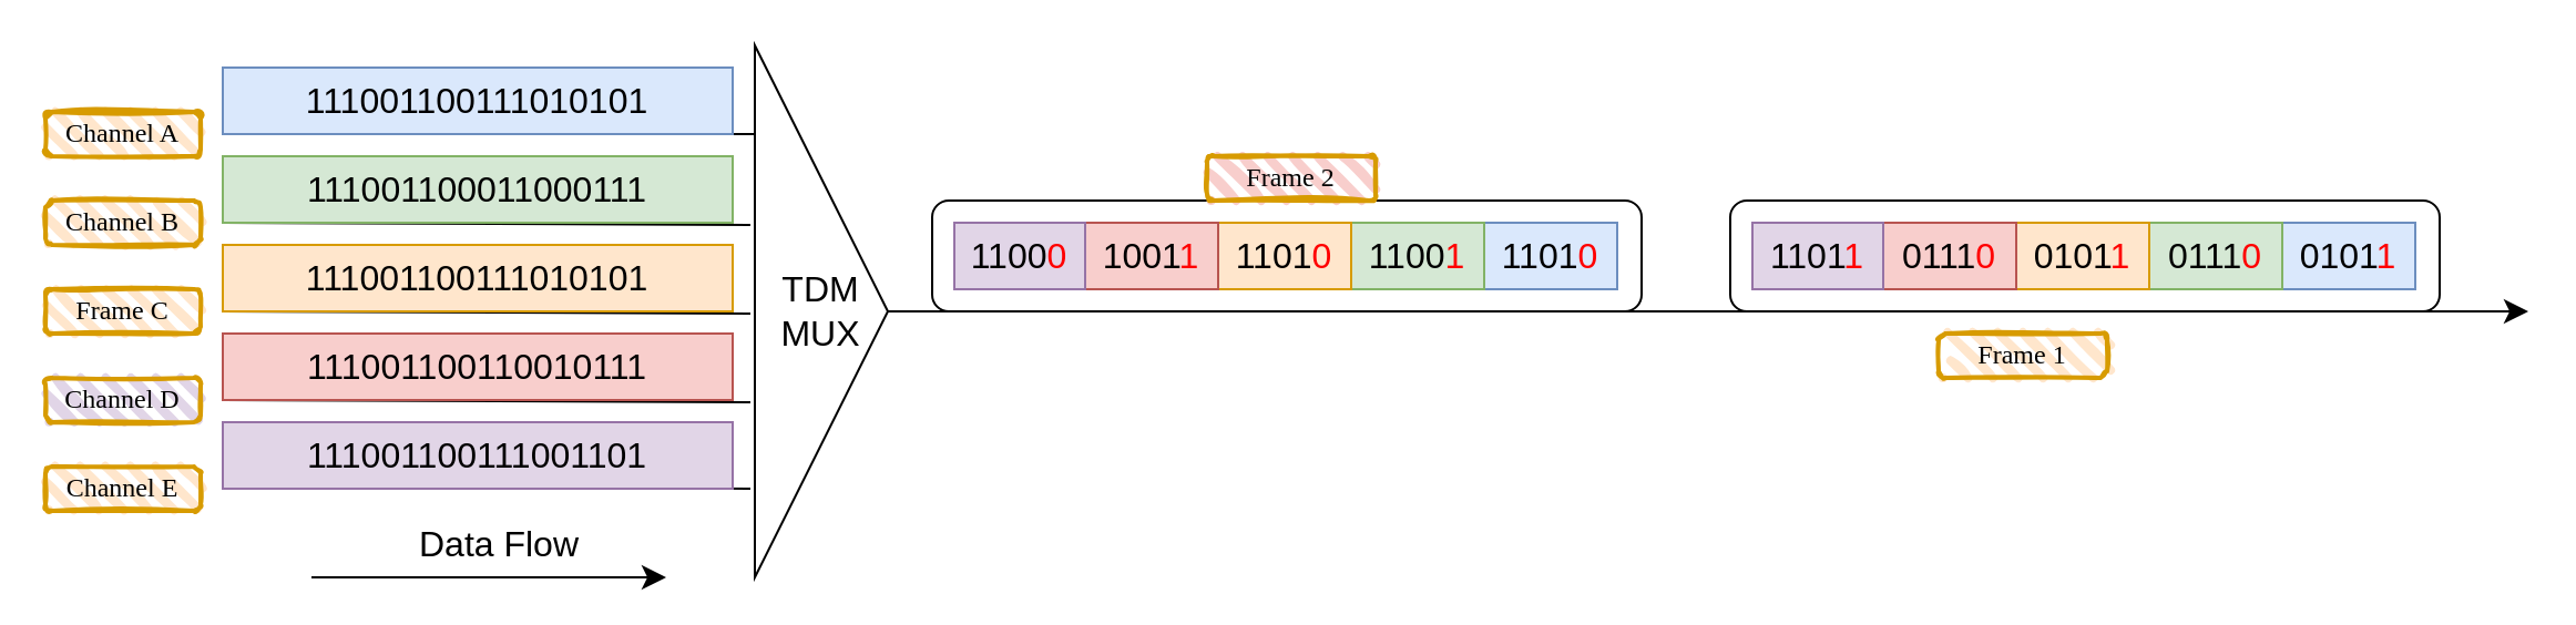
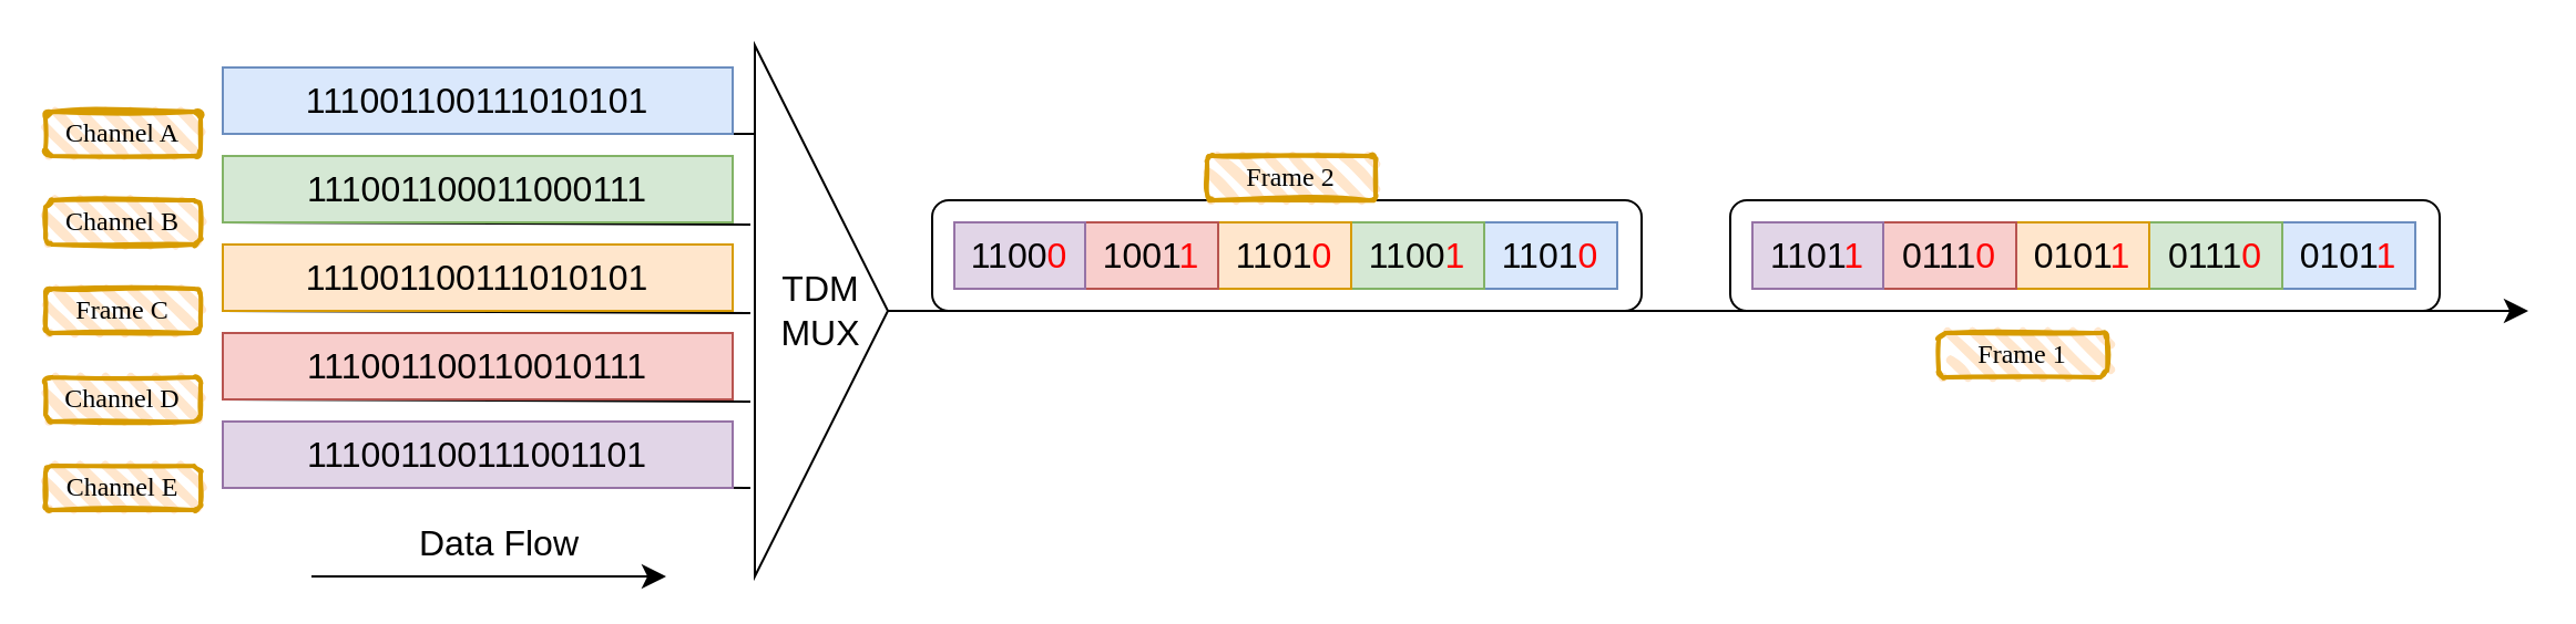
  <mxCell id="0" />
  <mxCell id="1" parent="0" />
  <mxCell id="2" value="" style="triangle;whiteSpace=wrap;html=1;fontSize=16;" vertex="1" parent="1"><mxGeometry x="340" y="20" width="60" height="240" as="geometry" /></mxCell>
  <mxCell id="3" value="" style="endArrow=none;html=1;rounded=0;fontSize=12;startSize=8;endSize=8;curved=1;" edge="1" parent="1"><mxGeometry width="50" height="50" relative="1" as="geometry"><mxPoint x="100" y="60" as="sourcePoint" /><mxPoint x="340" y="60" as="targetPoint" /></mxGeometry></mxCell>
  <mxCell id="4" value="" style="endArrow=none;html=1;rounded=0;fontSize=12;startSize=8;endSize=8;curved=1;entryX=-0.033;entryY=0.205;entryDx=0;entryDy=0;entryPerimeter=0;" edge="1" parent="1"><mxGeometry width="50" height="50" relative="1" as="geometry"><mxPoint x="100" y="100" as="sourcePoint" /><mxPoint x="338" y="101" as="targetPoint" /></mxGeometry></mxCell>
  <mxCell id="5" value="" style="endArrow=none;html=1;rounded=0;fontSize=12;startSize=8;endSize=8;curved=1;entryX=-0.033;entryY=0.205;entryDx=0;entryDy=0;entryPerimeter=0;" edge="1" parent="1"><mxGeometry width="50" height="50" relative="1" as="geometry"><mxPoint x="100" y="140" as="sourcePoint" /><mxPoint x="338" y="141" as="targetPoint" /></mxGeometry></mxCell>
  <mxCell id="6" value="" style="endArrow=none;html=1;rounded=0;fontSize=12;startSize=8;endSize=8;curved=1;entryX=-0.033;entryY=0.205;entryDx=0;entryDy=0;entryPerimeter=0;" edge="1" parent="1"><mxGeometry width="50" height="50" relative="1" as="geometry"><mxPoint x="100" y="180" as="sourcePoint" /><mxPoint x="338" y="181" as="targetPoint" /></mxGeometry></mxCell>
  <mxCell id="7" value="" style="endArrow=none;html=1;rounded=0;fontSize=12;startSize=8;endSize=8;curved=1;entryX=-0.033;entryY=0.205;entryDx=0;entryDy=0;entryPerimeter=0;" edge="1" parent="1"><mxGeometry width="50" height="50" relative="1" as="geometry"><mxPoint x="100" y="219" as="sourcePoint" /><mxPoint x="338" y="220" as="targetPoint" /></mxGeometry></mxCell>
  <mxCell id="8" value="111001100111010101" style="text;html=1;strokeColor=#6c8ebf;fillColor=#dae8fc;align=center;verticalAlign=middle;whiteSpace=wrap;rounded=0;fontSize=16;" vertex="1" parent="1"><mxGeometry x="100" y="30" width="230" height="30" as="geometry" /></mxCell>
  <mxCell id="9" value="111001100011000111" style="text;html=1;strokeColor=#82b366;fillColor=#d5e8d4;align=center;verticalAlign=middle;whiteSpace=wrap;rounded=0;fontSize=16;" vertex="1" parent="1"><mxGeometry x="100" y="70" width="230" height="30" as="geometry" /></mxCell>
  <mxCell id="10" value="111001100111010101" style="text;html=1;strokeColor=#d79b00;fillColor=#ffe6cc;align=center;verticalAlign=middle;whiteSpace=wrap;rounded=0;fontSize=16;" vertex="1" parent="1"><mxGeometry x="100" y="110" width="230" height="30" as="geometry" /></mxCell>
  <mxCell id="11" value="111001100110010111" style="text;html=1;strokeColor=#b85450;fillColor=#f8cecc;align=center;verticalAlign=middle;whiteSpace=wrap;rounded=0;fontSize=16;" vertex="1" parent="1"><mxGeometry x="100" y="150" width="230" height="30" as="geometry" /></mxCell>
  <mxCell id="12" value="111001100111001101" style="text;html=1;strokeColor=#9673a6;fillColor=#e1d5e7;align=center;verticalAlign=middle;whiteSpace=wrap;rounded=0;fontSize=16;" vertex="1" parent="1"><mxGeometry x="100" y="190" width="230" height="30" as="geometry" /></mxCell>
  <mxCell id="13" value="Frame 1" style="rounded=1;whiteSpace=wrap;html=1;strokeWidth=2;fillWeight=4;hachureGap=8;hachureAngle=45;sketch=1;fontSize=12;fillColor=#ffe6cc;strokeColor=#d79b00;fontFamily=Verdana;" vertex="1" parent="1"><mxGeometry x="874" y="150" width="76" height="20" as="geometry" /></mxCell>
  <mxCell id="14" value="Channel B" style="rounded=1;whiteSpace=wrap;html=1;strokeWidth=2;fillWeight=4;hachureGap=8;hachureAngle=45;sketch=1;fontSize=12;fillColor=#ffe6cc;strokeColor=#d79b00;fontFamily=Verdana;" vertex="1" parent="1"><mxGeometry x="20" y="90" width="70" height="20" as="geometry" /></mxCell>
  <mxCell id="15" value="Frame C" style="rounded=1;whiteSpace=wrap;html=1;strokeWidth=2;fillWeight=4;hachureGap=8;hachureAngle=45;sketch=1;fontSize=12;fillColor=#ffe6cc;strokeColor=#d79b00;fontFamily=Verdana;" vertex="1" parent="1"><mxGeometry x="20" y="130" width="70" height="20" as="geometry" /></mxCell>
- <mxCell id="16" value="Channel D" style="rounded=1;whiteSpace=wrap;html=1;strokeWidth=2;fillWeight=4;hachureGap=8;hachureAngle=45;sketch=1;fontSize=12;fillColor=#e1d5e7;strokeColor=#d79b00;fontFamily=Verdana;" vertex="1" parent="1"><mxGeometry x="20" y="170" width="70" height="20" as="geometry" /></mxCell>
+ <mxCell id="16" value="Channel D" style="rounded=1;whiteSpace=wrap;html=1;strokeWidth=2;fillWeight=4;hachureGap=8;hachureAngle=45;sketch=1;fontSize=12;fillColor=#ffe6cc;strokeColor=#d79b00;fontFamily=Verdana;" vertex="1" parent="1"><mxGeometry x="20" y="170" width="70" height="20" as="geometry" /></mxCell>
  <mxCell id="17" value="Channel E" style="rounded=1;whiteSpace=wrap;html=1;strokeWidth=2;fillWeight=4;hachureGap=8;hachureAngle=45;sketch=1;fontSize=12;fillColor=#ffe6cc;strokeColor=#d79b00;fontFamily=Verdana;" vertex="1" parent="1"><mxGeometry x="20" y="210" width="70" height="20" as="geometry" /></mxCell>
  <mxCell id="18" value="" style="endArrow=classic;html=1;rounded=0;fontSize=12;startSize=8;endSize=8;curved=1;" edge="1" parent="1"><mxGeometry width="50" height="50" relative="1" as="geometry"><mxPoint x="140" y="260" as="sourcePoint" /><mxPoint x="300" y="260" as="targetPoint" /></mxGeometry></mxCell>
  <mxCell id="19" value="Data Flow" style="text;html=1;strokeColor=none;fillColor=none;align=center;verticalAlign=middle;whiteSpace=wrap;rounded=0;fontSize=16;" vertex="1" parent="1"><mxGeometry x="110" y="230" width="230" height="30" as="geometry" /></mxCell>
  <mxCell id="20" value="TDM MUX" style="text;html=1;strokeColor=none;fillColor=none;align=center;verticalAlign=middle;whiteSpace=wrap;rounded=0;fontSize=16;" vertex="1" parent="1"><mxGeometry x="340" y="115" width="60" height="50" as="geometry" /></mxCell>
  <mxCell id="21" value="" style="endArrow=classic;html=1;rounded=0;fontSize=12;startSize=8;endSize=8;curved=1;exitX=1;exitY=0.5;exitDx=0;exitDy=0;endFill=1;" edge="1" parent="1" source="20"><mxGeometry width="50" height="50" relative="1" as="geometry"><mxPoint x="560" y="130" as="sourcePoint" /><mxPoint x="1140" y="140" as="targetPoint" /></mxGeometry></mxCell>
  <mxCell id="22" value="" style="rounded=1;whiteSpace=wrap;html=1;fontSize=16;" vertex="1" parent="1"><mxGeometry x="420" y="90" width="320" height="50" as="geometry" /></mxCell>
  <mxCell id="23" value="1101&lt;font color=&quot;#ff0000&quot;&gt;0&lt;/font&gt;" style="text;html=1;strokeColor=#6c8ebf;fillColor=#dae8fc;align=center;verticalAlign=middle;whiteSpace=wrap;rounded=0;fontSize=16;" vertex="1" parent="1"><mxGeometry x="669" y="100" width="60" height="30" as="geometry" /></mxCell>
  <mxCell id="24" value="1100&lt;font color=&quot;#ff0000&quot;&gt;1&lt;/font&gt;" style="text;html=1;strokeColor=#82b366;fillColor=#d5e8d4;align=center;verticalAlign=middle;whiteSpace=wrap;rounded=0;fontSize=16;" vertex="1" parent="1"><mxGeometry x="609" y="100" width="60" height="30" as="geometry" /></mxCell>
  <mxCell id="25" value="1101&lt;font color=&quot;#ff0000&quot;&gt;0&lt;/font&gt;" style="text;html=1;strokeColor=#d79b00;fillColor=#ffe6cc;align=center;verticalAlign=middle;whiteSpace=wrap;rounded=0;fontSize=16;" vertex="1" parent="1"><mxGeometry x="549" y="100" width="60" height="30" as="geometry" /></mxCell>
  <mxCell id="26" value="1001&lt;font color=&quot;#ff0000&quot;&gt;1&lt;/font&gt;" style="text;html=1;strokeColor=#b85450;fillColor=#f8cecc;align=center;verticalAlign=middle;whiteSpace=wrap;rounded=0;fontSize=16;" vertex="1" parent="1"><mxGeometry x="489" y="100" width="60" height="30" as="geometry" /></mxCell>
  <mxCell id="27" value="1100&lt;font color=&quot;#ff0000&quot;&gt;0&lt;/font&gt;" style="text;html=1;strokeColor=#9673a6;fillColor=#e1d5e7;align=center;verticalAlign=middle;whiteSpace=wrap;rounded=0;fontSize=16;" vertex="1" parent="1"><mxGeometry x="430" y="100" width="59" height="30" as="geometry" /></mxCell>
  <mxCell id="28" value="" style="rounded=1;whiteSpace=wrap;html=1;fontSize=16;" vertex="1" parent="1"><mxGeometry x="780" y="90" width="320" height="50" as="geometry" /></mxCell>
  <mxCell id="29" value="0101&lt;font color=&quot;#ff0000&quot;&gt;1&lt;/font&gt;" style="text;html=1;strokeColor=#6c8ebf;fillColor=#dae8fc;align=center;verticalAlign=middle;whiteSpace=wrap;rounded=0;fontSize=16;" vertex="1" parent="1"><mxGeometry x="1029" y="100" width="60" height="30" as="geometry" /></mxCell>
  <mxCell id="30" value="0111&lt;font color=&quot;#ff0000&quot;&gt;0&lt;/font&gt;" style="text;html=1;strokeColor=#82b366;fillColor=#d5e8d4;align=center;verticalAlign=middle;whiteSpace=wrap;rounded=0;fontSize=16;" vertex="1" parent="1"><mxGeometry x="969" y="100" width="60" height="30" as="geometry" /></mxCell>
  <mxCell id="31" value="0101&lt;font color=&quot;#ff0000&quot;&gt;1&lt;/font&gt;" style="text;html=1;strokeColor=#d79b00;fillColor=#ffe6cc;align=center;verticalAlign=middle;whiteSpace=wrap;rounded=0;fontSize=16;" vertex="1" parent="1"><mxGeometry x="909" y="100" width="60" height="30" as="geometry" /></mxCell>
  <mxCell id="32" value="0111&lt;font color=&quot;#ff0000&quot;&gt;0&lt;/font&gt;" style="text;html=1;strokeColor=#b85450;fillColor=#f8cecc;align=center;verticalAlign=middle;whiteSpace=wrap;rounded=0;fontSize=16;" vertex="1" parent="1"><mxGeometry x="849" y="100" width="60" height="30" as="geometry" /></mxCell>
  <mxCell id="33" value="1101&lt;font color=&quot;#ff0000&quot;&gt;1&lt;/font&gt;" style="text;html=1;strokeColor=#9673a6;fillColor=#e1d5e7;align=center;verticalAlign=middle;whiteSpace=wrap;rounded=0;fontSize=16;" vertex="1" parent="1"><mxGeometry x="790" y="100" width="59" height="30" as="geometry" /></mxCell>
  <mxCell id="34" value="Channel A" style="rounded=1;whiteSpace=wrap;html=1;strokeWidth=2;fillWeight=4;hachureGap=8;hachureAngle=45;sketch=1;fontSize=12;fillColor=#ffe6cc;strokeColor=#d79b00;fontFamily=Verdana;" vertex="1" parent="1"><mxGeometry x="20" y="50" width="70" height="20" as="geometry" /></mxCell>
- <mxCell id="35" value="Frame 2" style="rounded=1;whiteSpace=wrap;html=1;strokeWidth=2;fillWeight=4;hachureGap=8;hachureAngle=45;sketch=1;fontSize=12;fillColor=#f8cecc;strokeColor=#d79b00;fontFamily=Verdana;" vertex="1" parent="1"><mxGeometry x="544" y="70" width="76" height="20" as="geometry" /></mxCell>
+ <mxCell id="35" value="Frame 2" style="rounded=1;whiteSpace=wrap;html=1;strokeWidth=2;fillWeight=4;hachureGap=8;hachureAngle=45;sketch=1;fontSize=12;fillColor=#ffe6cc;strokeColor=#d79b00;fontFamily=Verdana;" vertex="1" parent="1"><mxGeometry x="544" y="70" width="76" height="20" as="geometry" /></mxCell>
